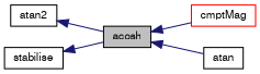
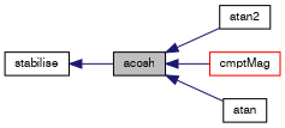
  digraph {
    rankdir=LR
    node [color=black fontname=FreeSans fontsize=10 shape=record]
    edge [color=midnightblue dir=back fontname=FreeSans fontsize=10 labelfontname=FreeSans labelfontsize=10 style=solid]
    n1 [fillcolor=grey75 fontcolor=black height=0.2 label=acosh style=filled width=0.4]
    n2 [height=0.2 label=atan2 width=0.4]
    n3 [color=red height=0.2 label=cmptMag width=0.4]
    n4 [height=0.2 label=atan width=0.4]
    n5 [height=0.2 label=stabilise width=0.4]
-   n2 -> n1
+   n1 -> n2
    n1 -> n3
    n1 -> n4
    n5 -> n1
  }
